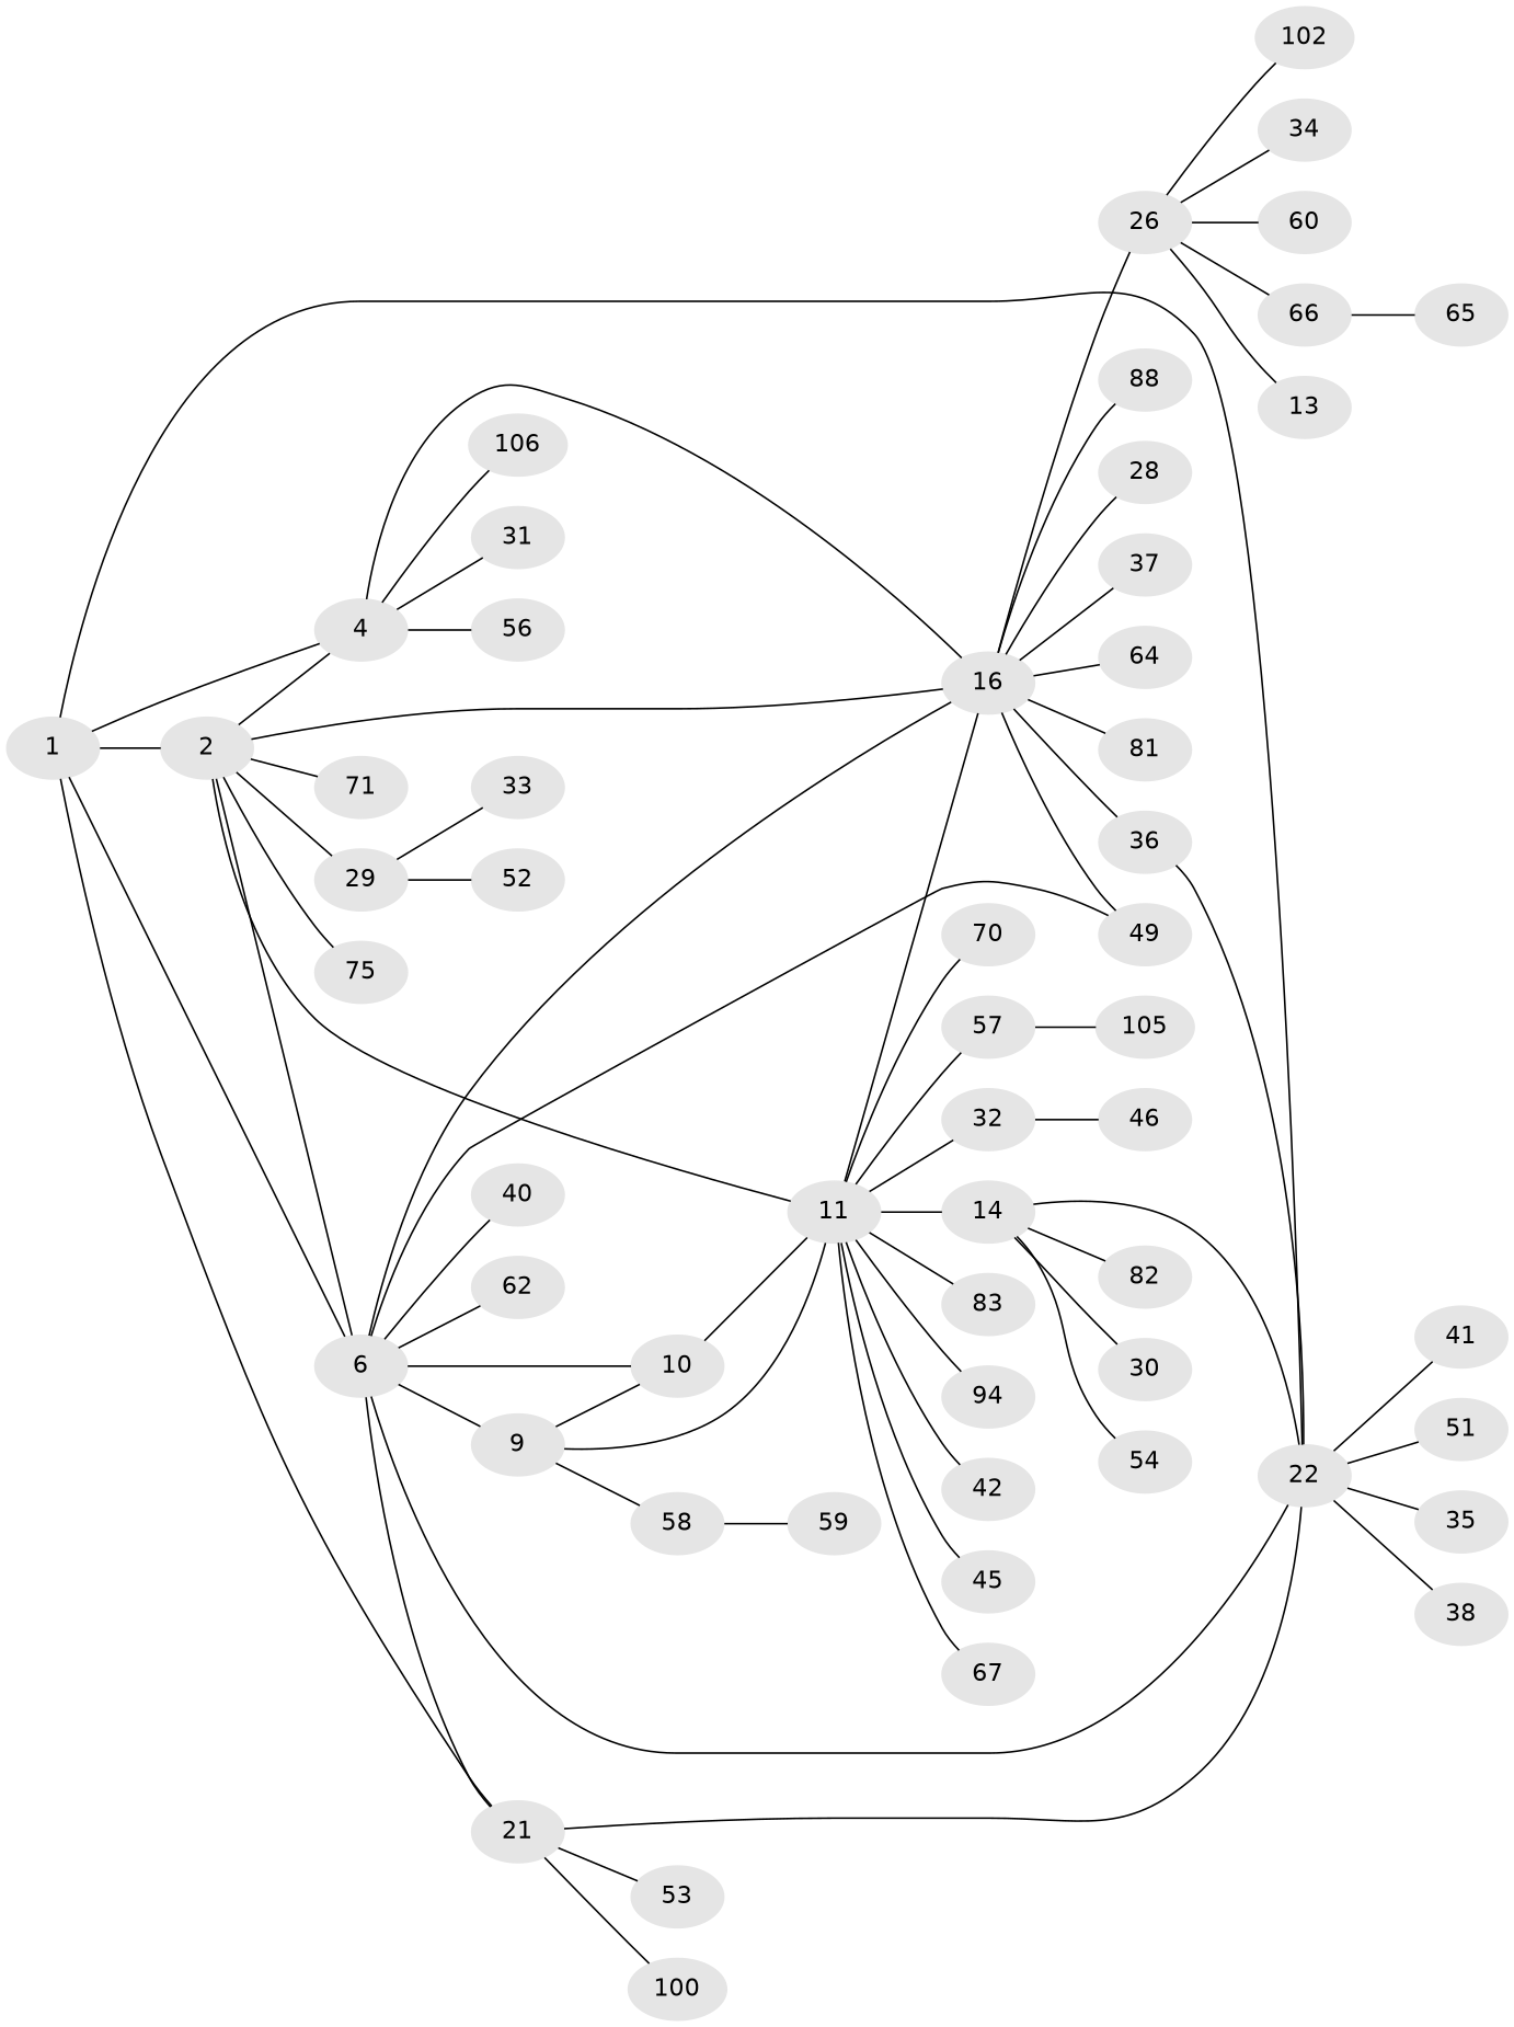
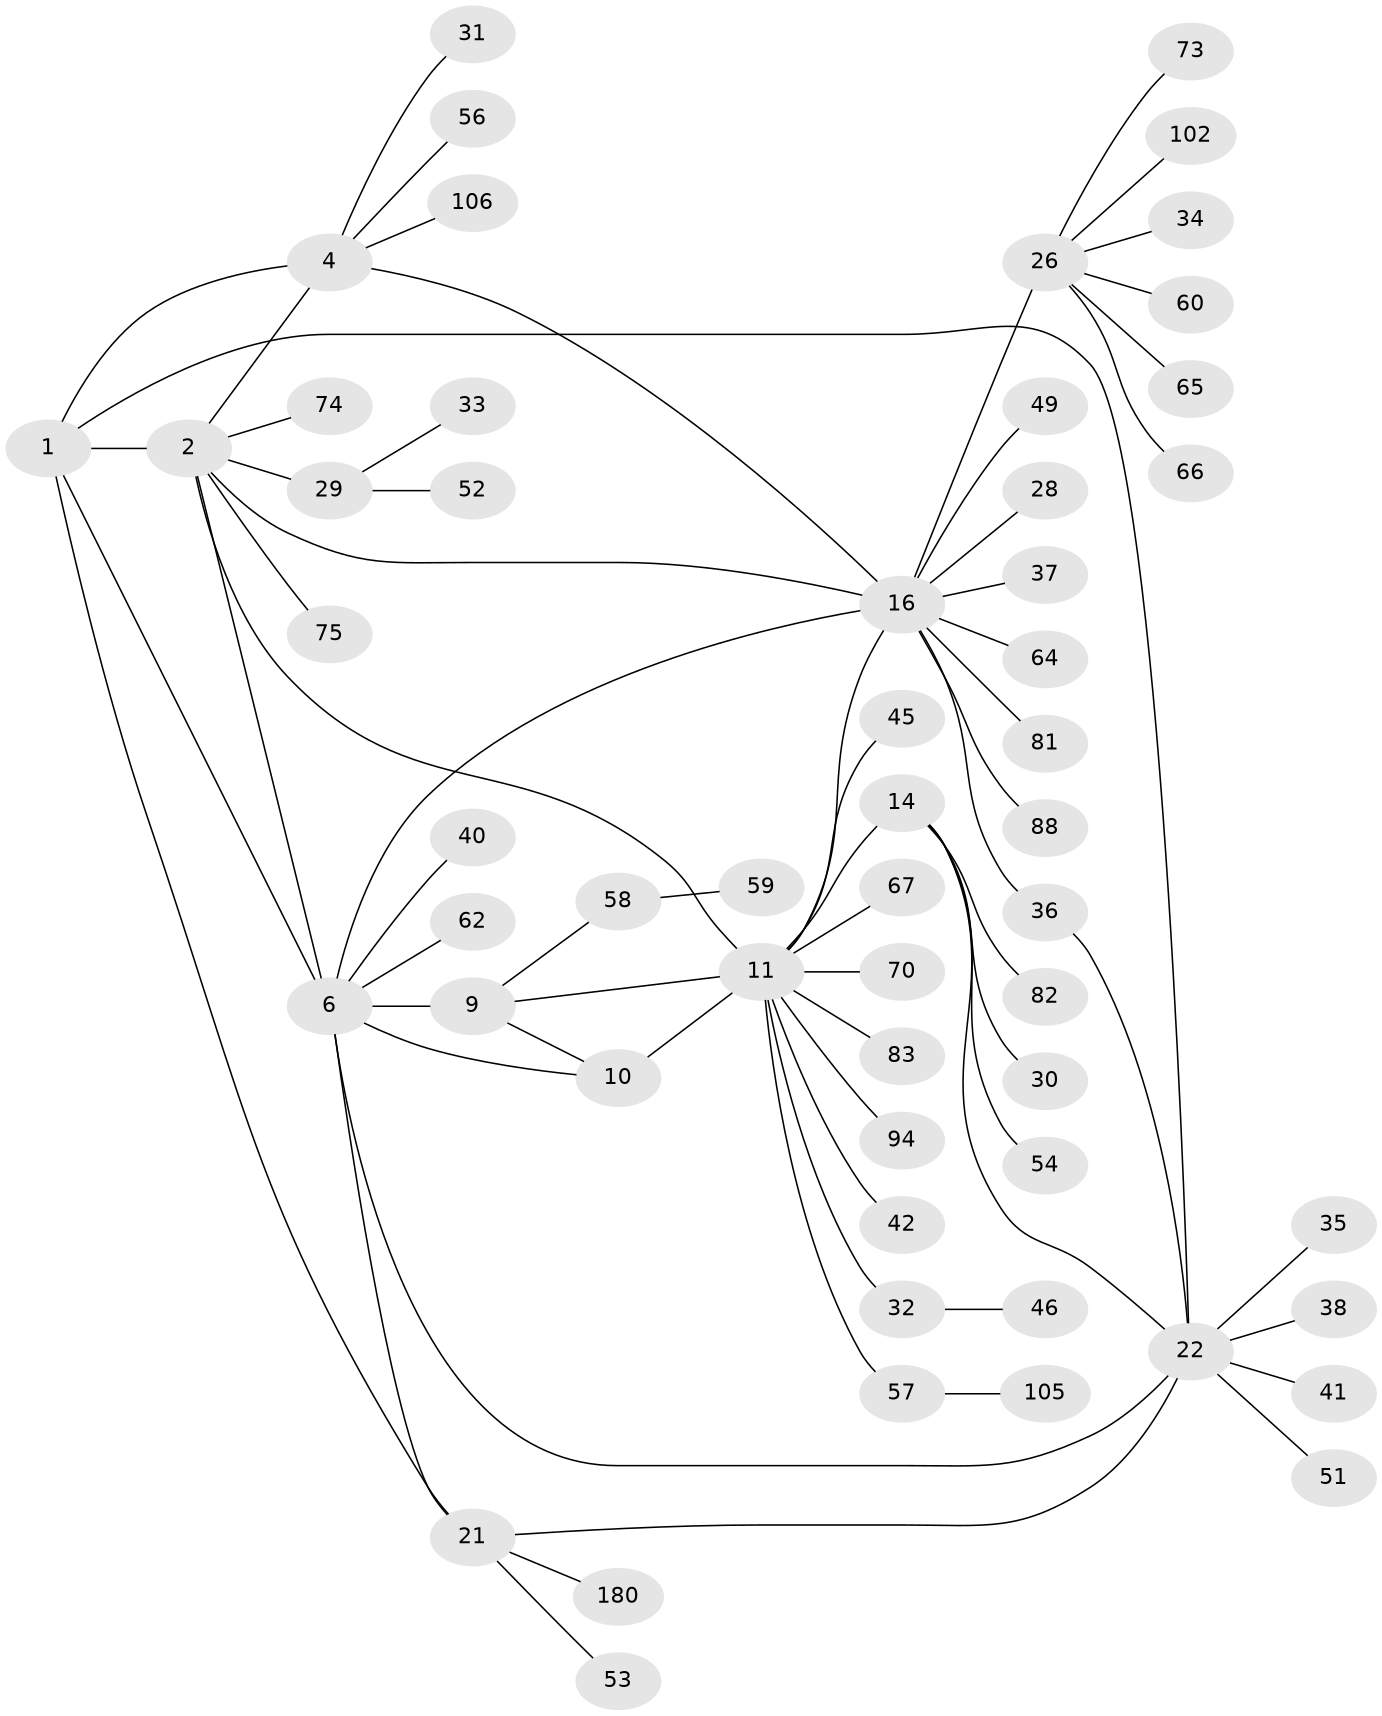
  graph {
    fontname="DejaVu Sans"
    rankdir=LR
    node [color=gray90 fontname="DejaVu Sans" style=filled]
    edge [fontname="DejaVu Sans"]
    1 [super="+25+96"]
    2 [super="+43+5+3+89"]
    4
    6 [super="+7+8"]
    21 [super="+91+44"]
    22 [super="+23+71"]
    11 [super="+15+12+13+87"]
    16 [super="+17+19+18"]
    29
-   74 [label=71]
+   74
    75
    31
    56
    n14 [label=106]
    9 [super="+39+63"]
    10 [super="+47"]
    40
    49
    62
    53
-   100
+   100 [label=180]
    35
    38
    41
    51
    14
    32 [super="+90+86"]
    42 [super="+80"]
    45
    57
    67
    70
    83
    94
    26 [super="+50"]
    28
    36
    37
    64
    81
    88
    33 [super="+72+95"]
    52
    58
    59 [super="+107"]
    30
    54
    82
    46 [super="+77"]
    105
    34
    60
    65
    66
-   73 [label=13]
+   73
    102 [super="+110"]
    1 -- 2 [weight=3]
    1 -- 4
    1 -- 6
    1 -- 21
    1 -- 22 [weight=2]
    2 -- 4 [weight=3]
    2 -- 6
    2 -- 11
    2 -- 16
    2 -- 29
    2 -- 74
    2 -- 75
    4 -- 16
    4 -- 31
    4 -- 56
    4 -- n14
    6 -- 21
    6 -- 22 [weight=2]
    6 -- 16
    6 -- 9 [weight=3]
    6 -- 10 [weight=3]
    6 -- 40
-   6 -- 49
    6 -- 62
    21 -- 22 [weight=2]
    21 -- 53
    21 -- 100
    22 -- 35
    22 -- 38
    22 -- 41
    22 -- 51
    11 -- 16
    11 -- 14 [weight=4]
    11 -- 32
    11 -- 42
    11 -- 45
    11 -- 57
    11 -- 67
    11 -- 70
    11 -- 83
    11 -- 94
    16 -- 49
    16 -- 26
    16 -- 28
    16 -- 36
    16 -- 37
    16 -- 64
    16 -- 81
    16 -- 88
    29 -- 33
    29 -- 52
    9 -- 11
    9 -- 10
    9 -- 58
    10 -- 11
    14 -- 22
    14 -- 30
    14 -- 54
    14 -- 82
    32 -- 46
    57 -- 105
    26 -- 34
    26 -- 60
-   66 -- 65
+   26 -- 65
    26 -- 66
    26 -- 73
    26 -- 102
    36 -- 22
    58 -- 59
  }
